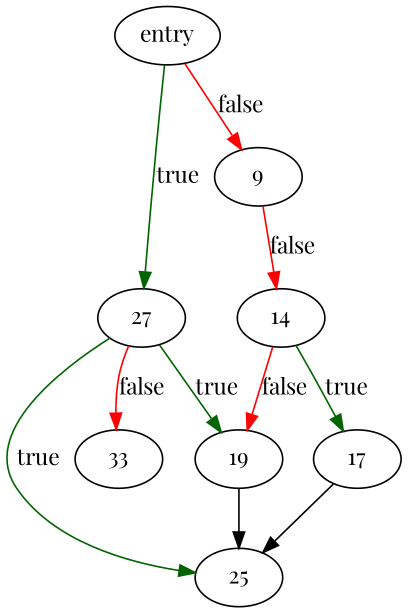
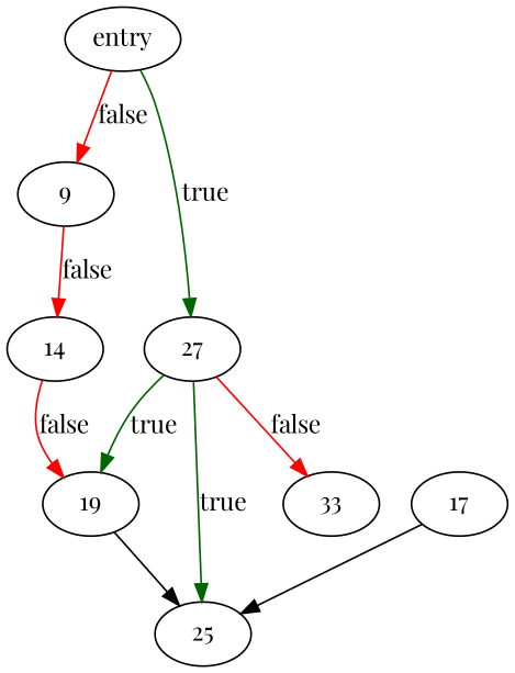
  digraph {
    fontname="Playfair Display"
    node [fontname="Playfair Display"]
    edge [color=red fontname="Playfair Display"]
    n1 [label=entry]
    9
    27
    14
    19
    25
    33
    17
    n1 -> 9 [label=false]
    n1 -> 27 [color=darkgreen label=true]
    9 -> 14 [label=false]
    27 -> 19 [color=darkgreen label=true]
    27 -> 25 [color=darkgreen label=true]
    27 -> 33 [label=false]
    14 -> 19 [label=false]
-   14 -> 17 [color=darkgreen label=true]
    19 -> 25 [color=""]
    17 -> 25 [color=""]
  }
